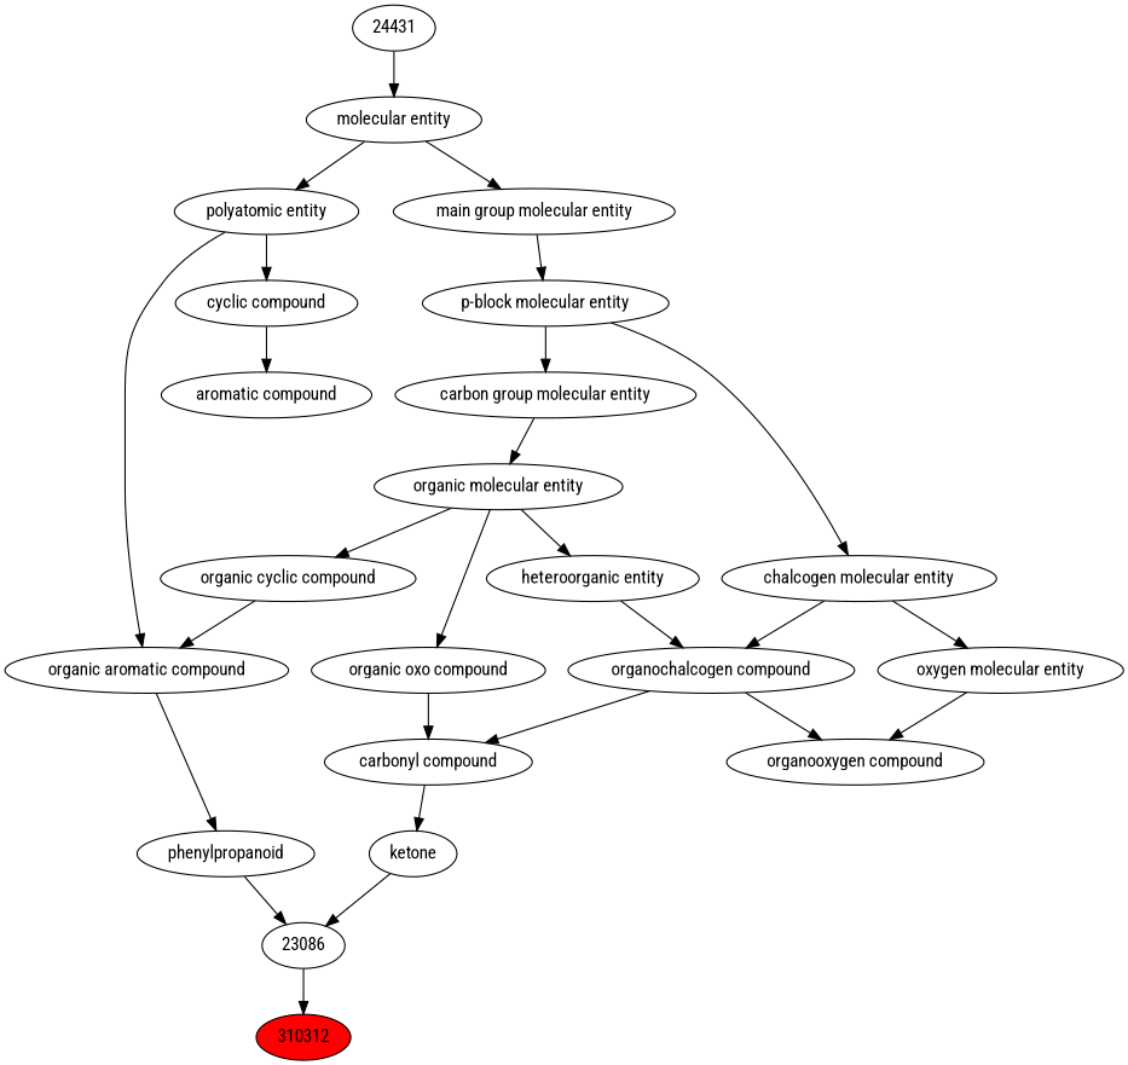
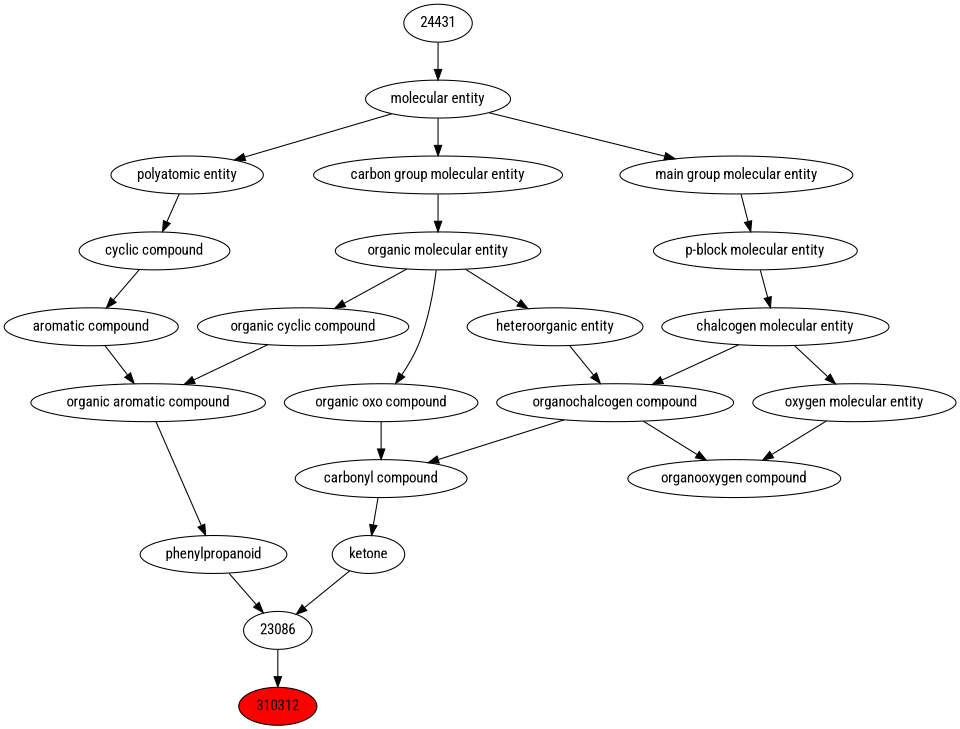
  digraph {
    fontname="Roboto Condensed"
    node [fontname="Roboto Condensed"]
    edge [fontname="Roboto Condensed"]
    n1 [fillcolor=red label=310312 style=filled]
    n2 [label=23086]
    n3 [label=ketone]
    n4 [label=phenylpropanoid]
    n5 [label="carbonyl compound"]
    n6 [label="organic aromatic compound"]
    n7 [label="organic oxo compound"]
    n8 [label="organooxygen compound"]
    n9 [label="organic cyclic compound"]
    n10 [label="aromatic compound"]
    n11 [label="organic molecular entity"]
    n12 [label="heteroorganic entity"]
    n13 [label="organochalcogen compound"]
    n14 [label="oxygen molecular entity"]
    n15 [label="cyclic compound"]
    n16 [label="carbon group molecular entity"]
    n17 [label="chalcogen molecular entity"]
    n18 [label="polyatomic entity"]
    n19 [label="p-block molecular entity"]
    n20 [label="molecular entity"]
    n21 [label="main group molecular entity"]
    n22 [label=24431]
    n2 -> n1
    n3 -> n2
    n4 -> n2
    n5 -> n3
    n6 -> n4
    n7 -> n5
    n9 -> n6
-   n18 -> n6
+   n10 -> n6
    n11 -> n7
    n11 -> n9
    n11 -> n12
    n12 -> n13
    n13 -> n5
    n13 -> n8
    n14 -> n8
    n15 -> n10
    n16 -> n11
    n17 -> n13
    n17 -> n14
    n18 -> n15
-   n19 -> n16
+   n20 -> n16
    n19 -> n17
    n20 -> n18
    n20 -> n21
    n21 -> n19
    n22 -> n20
  }
